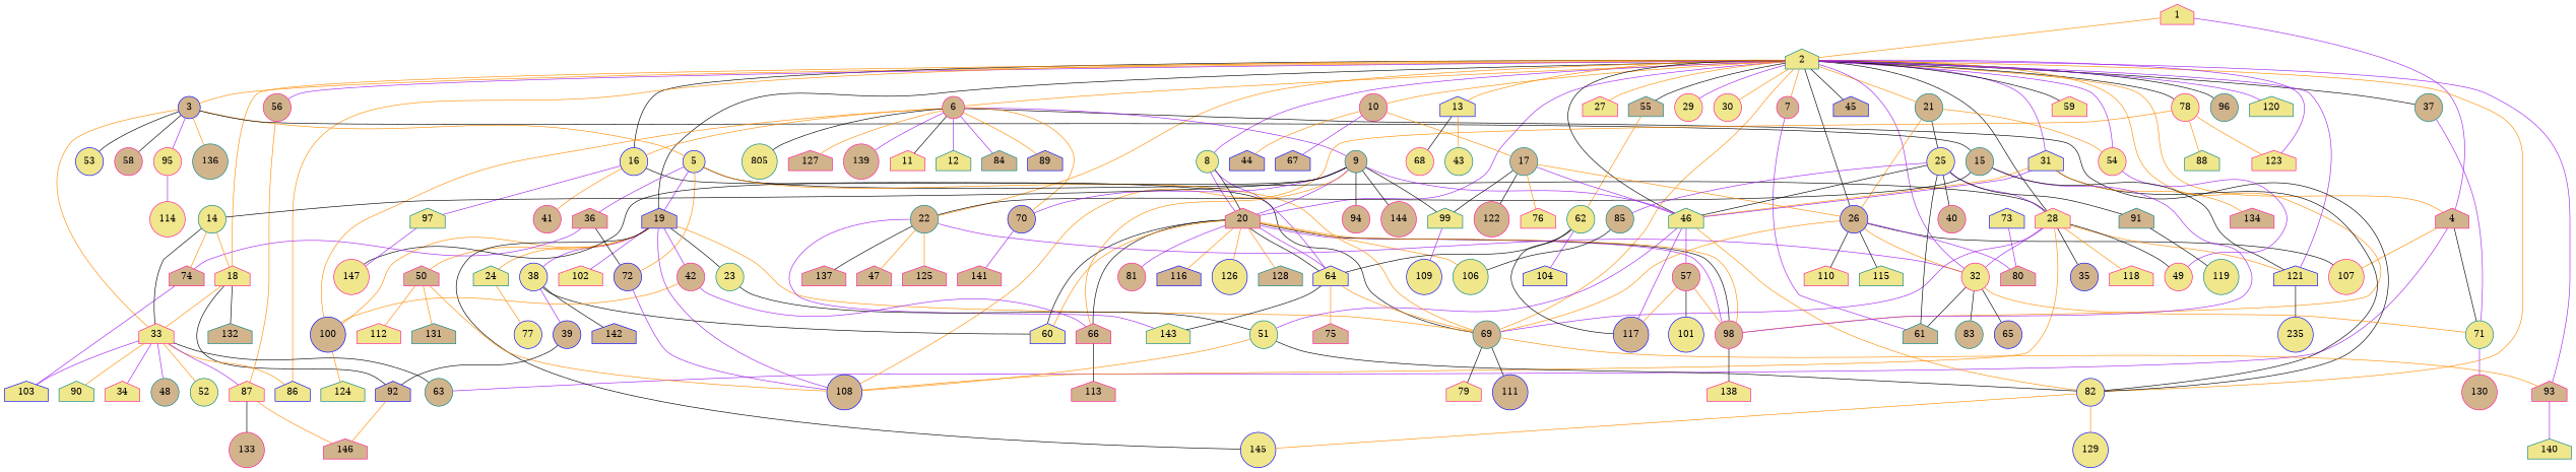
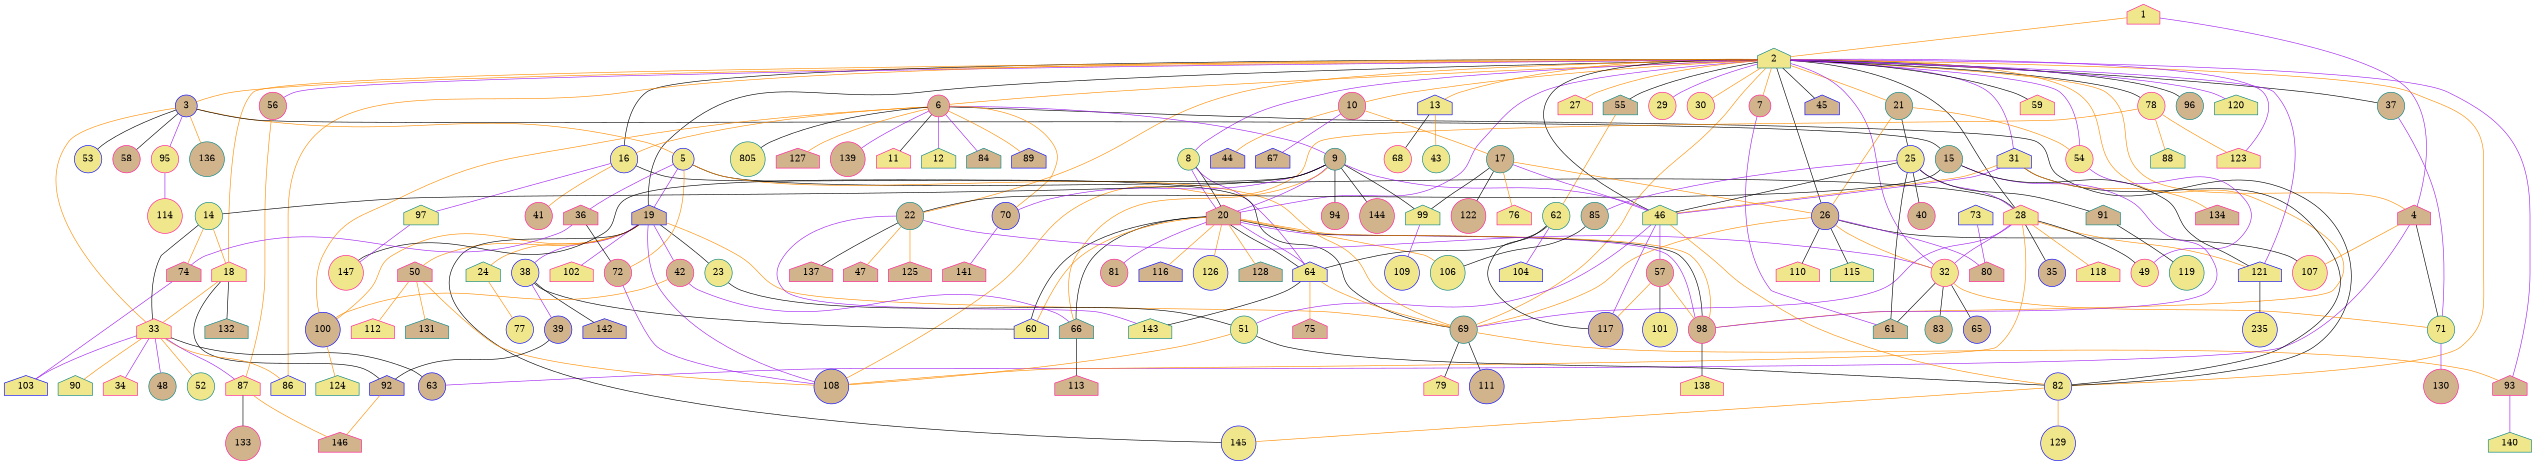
  graph {
    node [color=deeppink fillcolor=khaki shape=circle style=filled]
    edge [color=darkorange]
    1 [shape=house]
    2 [color=teal shape=house]
    4 [fillcolor=tan shape=house]
    3 [color=blue fillcolor=tan]
    6 [fillcolor=tan]
    7 [fillcolor=tan]
    8 [color=teal]
    10 [fillcolor=tan]
    13 [color=blue shape=house]
    16 [color=blue]
    18 [shape=house]
    19 [color=blue fillcolor=tan shape=house]
    20 [fillcolor=tan shape=house]
    21 [color=teal fillcolor=tan]
    22 [color=teal fillcolor=tan]
    26 [color=blue fillcolor=tan]
    27 [shape=house]
    28 [shape=house]
    29
    30
    31 [color=blue shape=house]
    32
    37 [color=teal fillcolor=tan]
    45 [color=blue fillcolor=tan shape=house]
    46 [color=teal shape=house]
    54
    55 [color=teal fillcolor=tan shape=house]
    56 [fillcolor=tan]
    59 [shape=house]
    69 [color=teal fillcolor=tan]
    78
    82 [color=blue]
    86 [color=blue shape=house]
    93 [fillcolor=tan shape=house]
    96 [color=teal fillcolor=tan]
    98 [fillcolor=tan]
    120 [color=teal shape=house]
    121 [color=blue shape=house]
    123 [shape=house]
-   63 [color=teal fillcolor=tan]
+   63 [color=blue fillcolor=tan]
    71 [color=teal]
    107
    5 [color=blue]
    15 [color=teal fillcolor=tan]
    33 [shape=house]
    53 [color=blue]
    58 [fillcolor=tan]
    95
    136 [color=teal fillcolor=tan]
    9 [color=teal fillcolor=tan]
    11 [shape=house]
    12 [color=teal shape=house]
    70 [color=blue fillcolor=tan]
    84 [color=teal fillcolor=tan shape=house]
    89 [color=blue fillcolor=tan shape=house]
    100 [color=blue fillcolor=tan]
    n57 [color=teal label=805]
    127 [fillcolor=tan shape=house]
    139 [fillcolor=tan]
    61 [color=teal fillcolor=tan shape=house]
    64 [color=blue shape=house]
    17 [color=teal fillcolor=tan]
    44 [color=blue fillcolor=tan shape=house]
    67 [color=blue fillcolor=tan shape=house]
    43 [color=teal]
    68
    41 [fillcolor=tan]
    97 [color=teal shape=house]
    92 [color=blue fillcolor=tan shape=house]
    132 [color=teal fillcolor=tan shape=house]
    23 [color=teal]
    24 [color=teal shape=house]
    38 [color=blue]
    42 [fillcolor=tan]
    50 [fillcolor=tan shape=house]
    102 [shape=house]
    108 [color=blue fillcolor=tan]
    145 [color=blue]
-   66 [fillcolor=tan shape=house]
+   66 [color=teal fillcolor=tan shape=house]
    60 [color=blue shape=house]
    81 [fillcolor=tan]
    106 [color=teal]
    116 [color=blue fillcolor=tan shape=house]
    126 [color=blue]
    128 [color=teal fillcolor=tan shape=house]
    25 [color=blue]
    47 [fillcolor=tan shape=house]
    125 [fillcolor=tan shape=house]
    137 [fillcolor=tan shape=house]
    143 [color=teal shape=house]
    80 [fillcolor=tan shape=house]
    110 [shape=house]
    115 [color=teal shape=house]
    35 [color=blue fillcolor=tan]
    49
    118 [shape=house]
    134 [fillcolor=tan shape=house]
    65 [color=blue fillcolor=tan]
    83 [color=teal fillcolor=tan]
    51 [color=teal]
    57 [fillcolor=tan]
    117 [color=blue fillcolor=tan]
    62 [color=teal]
    87 [shape=house]
    79 [shape=house]
    111 [color=blue fillcolor=tan]
    88 [color=teal shape=house]
    129 [color=blue]
    140 [color=teal shape=house]
    138 [shape=house]
    n111 [color=blue label=235]
    36 [fillcolor=tan shape=house]
-   72 [color=blue fillcolor=tan]
+   72 [fillcolor=tan]
    34 [shape=house]
    48 [color=teal fillcolor=tan]
    52 [color=teal]
    90 [color=teal shape=house]
    103 [color=blue shape=house]
    114
    130 [fillcolor=tan]
    74 [fillcolor=tan shape=house]
    14 [color=teal]
    94 [fillcolor=tan]
    99 [color=teal shape=house]
    144 [fillcolor=tan]
    147
    141 [fillcolor=tan shape=house]
    124 [color=teal shape=house]
    75 [fillcolor=tan shape=house]
    113 [fillcolor=tan shape=house]
    109 [color=blue]
    76 [shape=house]
    122 [fillcolor=tan]
    146 [fillcolor=tan shape=house]
    77 [color=blue]
    39 [color=blue fillcolor=tan]
    142 [color=blue fillcolor=tan shape=house]
    112 [shape=house]
    131 [color=teal fillcolor=tan shape=house]
    40 [fillcolor=tan]
    85 [color=teal fillcolor=tan]
    91 [color=teal fillcolor=tan shape=house]
    119 [color=teal]
    133 [fillcolor=tan]
    101 [color=blue]
    73 [color=blue shape=house]
    104 [color=blue shape=house]
    1 -- 2
    1 -- 4 [color=purple]
    2 -- 4
    2 -- 3
    2 -- 6
    2 -- 7
    2 -- 8 [color=purple]
    2 -- 10
    2 -- 13
    2 -- 16 [color=black]
    2 -- 18
    2 -- 19 [color=black]
    2 -- 20 [color=purple]
    2 -- 21
    2 -- 22
    2 -- 26 [color=black]
    2 -- 27
    2 -- 28 [color=black]
    2 -- 29 [color=purple]
    2 -- 30
    2 -- 31 [color=purple]
    2 -- 32 [color=purple]
    2 -- 37 [color=black]
    2 -- 45 [color=black]
    2 -- 46 [color=black]
    2 -- 54 [color=purple]
    2 -- 55 [color=black]
    2 -- 56 [color=purple]
    2 -- 59 [color=black]
    2 -- 69
    2 -- 78 [color=black]
    2 -- 82
    2 -- 86
    2 -- 93 [color=purple]
    2 -- 96 [color=black]
    2 -- 98
    2 -- 120 [color=purple]
    2 -- 121 [color=purple]
    2 -- 123 [color=purple]
    4 -- 63 [color=purple]
    4 -- 71 [color=black]
    4 -- 107
    3 -- 5
    3 -- 15 [color=black]
    3 -- 33
    3 -- 53 [color=black]
    3 -- 58 [color=black]
    3 -- 95 [color=purple]
    3 -- 136
    6 -- 16
    6 -- 82 [color=black]
    6 -- 9 [color=purple]
    6 -- 11 [color=black]
    6 -- 12 [color=purple]
    6 -- 70
    6 -- 84 [color=purple]
    6 -- 89
    6 -- 100
    6 -- n57 [color=black]
    6 -- 127
    6 -- 139 [color=purple]
    7 -- 61 [color=purple]
    8 -- 20 [color=purple]
    8 -- 20 [color=black]
    8 -- 64 [color=purple]
    10 -- 17
    10 -- 44
    10 -- 67 [color=purple]
    13 -- 43
    13 -- 68 [color=black]
    16 -- 69 [color=black]
    16 -- 41
    16 -- 97 [color=purple]
    18 -- 33
    18 -- 92 [color=black]
    18 -- 132 [color=black]
    19 -- 69
    19 -- 100
    19 -- 23 [color=black]
    19 -- 24
    19 -- 38 [color=purple]
    19 -- 42 [color=purple]
    19 -- 50
    19 -- 102 [color=purple]
    19 -- 108 [color=purple]
    19 -- 145 [color=black]
    20 -- 98 [color=purple]
    20 -- 98 [color=black]
    20 -- 98
    20 -- 64 [color=black]
    20 -- 64 [color=purple]
    20 -- 66 [color=black]
    20 -- 60 [color=black]
    20 -- 60
    20 -- 81 [color=purple]
    20 -- 106
    20 -- 116
    20 -- 126
    20 -- 128
    21 -- 26
    21 -- 54
    21 -- 25 [color=black]
    22 -- 32 [color=purple]
    22 -- 47
    22 -- 125
    22 -- 137 [color=black]
    22 -- 143 [color=purple]
    26 -- 32
    26 -- 69
    26 -- 107 [color=black]
    26 -- 80 [color=purple]
    26 -- 110 [color=black]
    26 -- 115 [color=black]
    28 -- 32 [color=purple]
    28 -- 69 [color=purple]
    28 -- 121
    28 -- 108
    28 -- 35 [color=black]
    28 -- 49 [color=black]
    28 -- 118
    31 -- 46
    31 -- 46 [color=purple]
    31 -- 82 [color=black]
    31 -- 134
    32 -- 71
    32 -- 61 [color=black]
    32 -- 65 [color=black]
    32 -- 83 [color=black]
    37 -- 71 [color=purple]
    46 -- 82
    46 -- 51 [color=purple]
    46 -- 57 [color=purple]
    46 -- 117 [color=purple]
    54 -- 49 [color=purple]
    55 -- 62
    56 -- 87
    69 -- 93
    69 -- 79 [color=black]
    69 -- 111 [color=black]
    78 -- 123
    78 -- 108
    78 -- 88
    82 -- 145
    82 -- 129
    93 -- 140 [color=purple]
    98 -- 138 [color=black]
    121 -- n111 [color=black]
    71 -- 130 [color=purple]
    5 -- 19 [color=purple]
    5 -- 28 [color=black]
    5 -- 69
    5 -- 36 [color=purple]
    5 -- 72
    15 -- 22 [color=black]
    15 -- 98 [color=purple]
    15 -- 121 [color=black]
    33 -- 86
    33 -- 63 [color=black]
    33 -- 87 [color=purple]
    33 -- 34 [color=purple]
    33 -- 48 [color=purple]
    33 -- 52
    33 -- 90
    33 -- 103 [color=purple]
    95 -- 114 [color=purple]
    9 -- 20 [color=purple]
    9 -- 46 [color=purple]
    9 -- 70 [color=purple]
    9 -- 66
    9 -- 14 [color=black]
    9 -- 94 [color=black]
    9 -- 99 [color=black]
    9 -- 144 [color=black]
    9 -- 147 [color=black]
    70 -- 141 [color=purple]
    100 -- 124
    64 -- 69
    64 -- 143 [color=black]
    64 -- 75
    17 -- 26
    17 -- 46 [color=purple]
    17 -- 99 [color=black]
    17 -- 76
    17 -- 122 [color=black]
    97 -- 147 [color=purple]
    92 -- 146
    23 -- 51 [color=black]
    24 -- 77
    38 -- 60 [color=black]
    38 -- 39 [color=purple]
    38 -- 142 [color=black]
    42 -- 100
    42 -- 66 [color=purple]
    50 -- 108
    50 -- 112
    50 -- 131
    66 -- 113 [color=black]
    25 -- 28 [color=purple]
    25 -- 46 [color=black]
    25 -- 61 [color=black]
    25 -- 40 [color=black]
    25 -- 85 [color=purple]
    25 -- 91 [color=black]
    51 -- 82 [color=black]
    51 -- 108
    57 -- 98
    57 -- 117
    57 -- 101 [color=black]
    62 -- 64 [color=black]
    62 -- 117 [color=black]
    62 -- 104 [color=purple]
    87 -- 146
    87 -- 133 [color=black]
    36 -- 72 [color=black]
    36 -- 74 [color=purple]
    72 -- 108 [color=purple]
    74 -- 103 [color=purple]
    14 -- 18
    14 -- 33 [color=black]
    14 -- 74
    99 -- 109 [color=purple]
    39 -- 92 [color=black]
    85 -- 106 [color=black]
    91 -- 119 [color=black]
    73 -- 80 [color=purple]
  }
